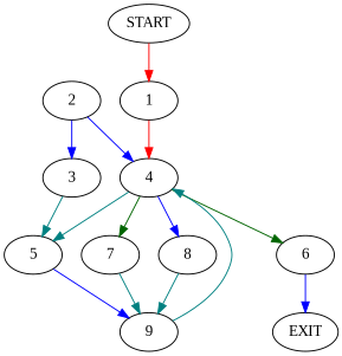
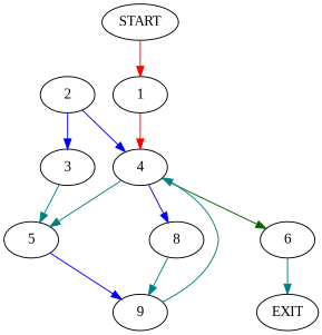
  digraph {
    fontname="Liberation Serif"
    node [fontname="Liberation Serif"]
    edge [color=teal fontname="Liberation Serif"]
    n1 [label=START]
    1
    4
    n4 [label=EXIT]
    2
    3
    5
    6
-   7
    8
    9
    n1 -> 1 [color=red]
    1 -> 4 [color=red]
    4 -> 5
    4 -> 6 [color=darkgreen]
-   4 -> 7 [color=darkgreen]
    4 -> 8 [color=blue]
    2 -> 4 [color=blue]
    2 -> 3 [color=blue]
    3 -> 5
    5 -> 9 [color=blue]
-   6 -> n4 [color=blue]
-   7 -> 9
+   6 -> n4
    8 -> 9
    9 -> 4
  }
